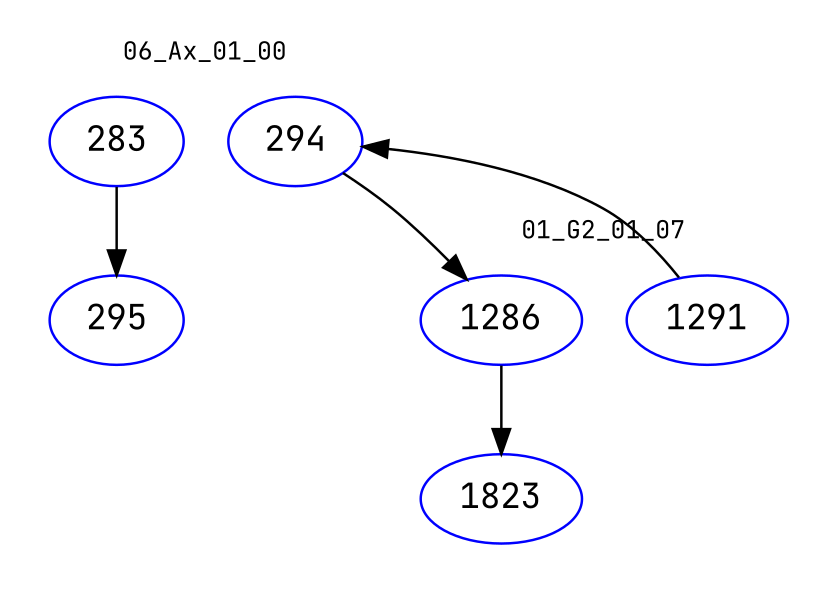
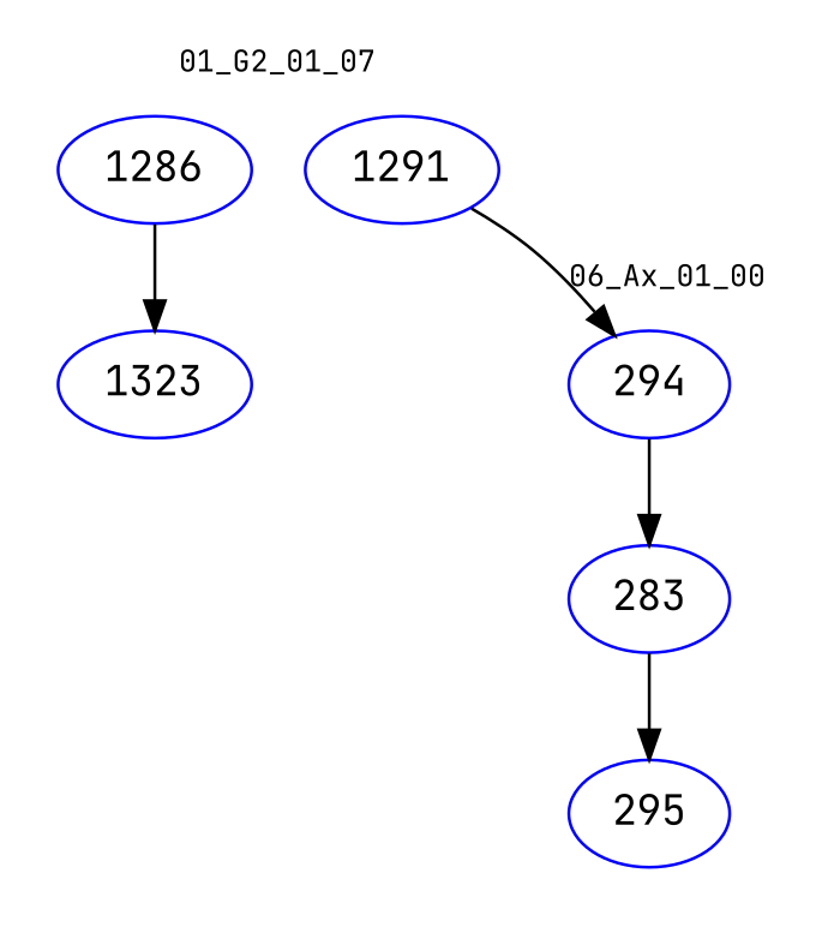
  digraph {
    fontname="JetBrains Mono"
    node [color=blue fontname="JetBrains Mono"]
    edge [color=black fontname="JetBrains Mono"]
    n1 [label=294]
    n2 [label=283]
    n3 [label=295]
    n4 [label=1291]
    n5 [label=1286]
-   n6 [label=1823]
+   n6 [label=1323]
    subgraph cluster_1 {
      color=white
      fontsize=10
      label="06_Ax_01_00"
      n1
      n2
      n3
    }
    subgraph cluster_2 {
      color=white
      fontsize=10
      label="01_G2_01_07"
      n4
      n5
      n6
    }
-   n1 -> n5
+   n1 -> n2
    n2 -> n3
    n4 -> n1
    n5 -> n6
  }
